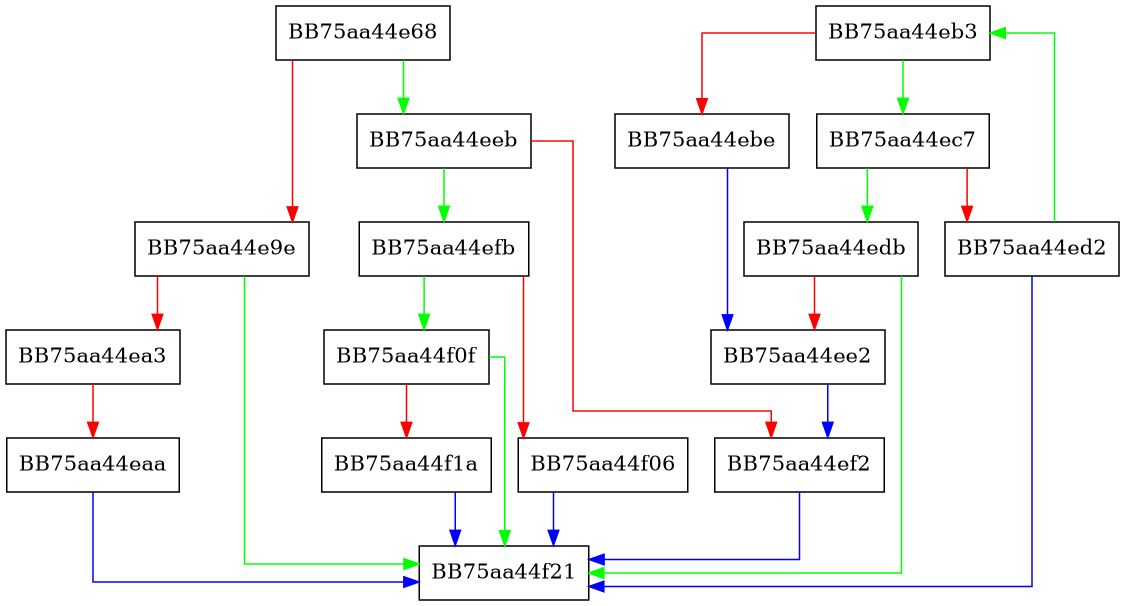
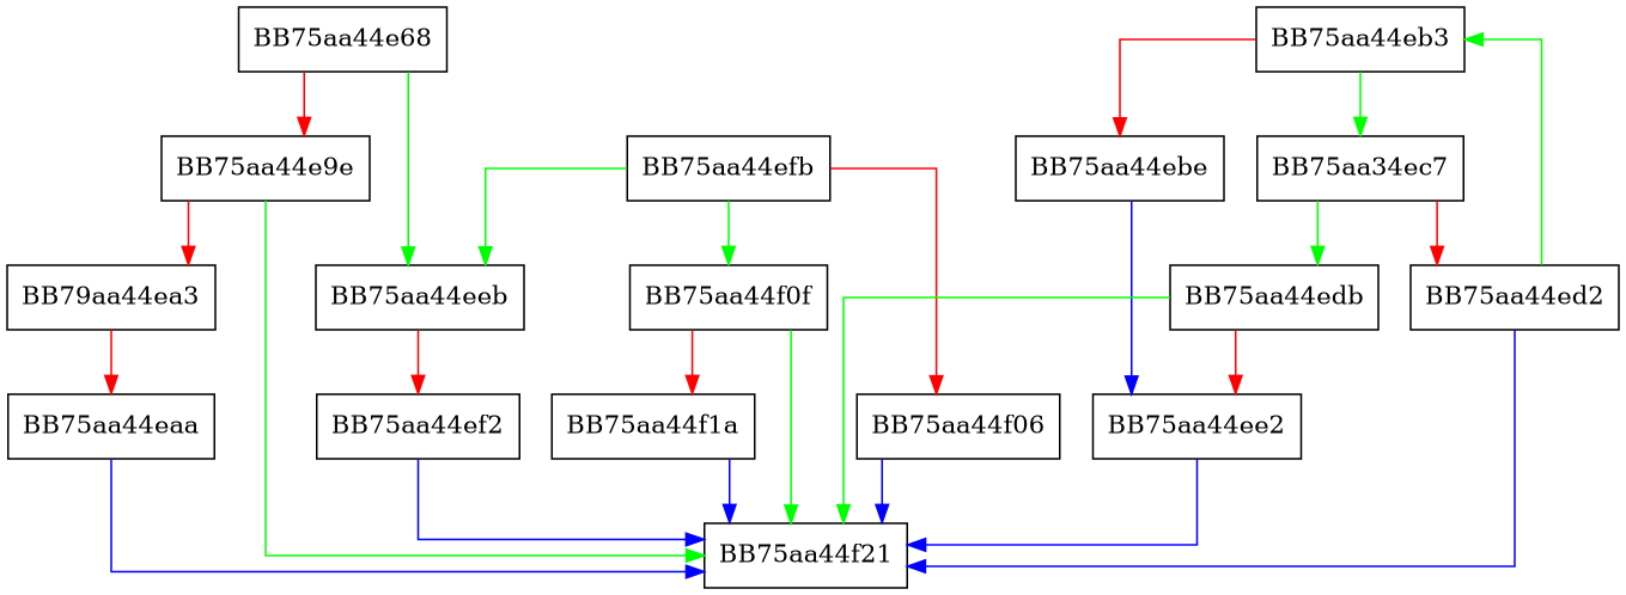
  digraph {
    splines=ortho
    node [shape=box]
    edge [color=green]
    BB75aa44e68
    BB75aa44eeb
    BB75aa44e9e
    BB75aa44efb
    BB75aa44ef2
    BB75aa44f21
-   BB75aa44ea3
+   BB75aa44ea3 [label=BB79aa44ea3]
    BB75aa44f0f
    BB75aa44f06
    BB75aa44eaa
    BB75aa44eb3
-   BB75aa44ec7
+   BB75aa44ec7 [label=BB75aa34ec7]
    BB75aa44ebe
    BB75aa44edb
    BB75aa44ed2
    BB75aa44ee2
    BB75aa44f1a
    BB75aa44e68 -> BB75aa44eeb
    BB75aa44e68 -> BB75aa44e9e [color=red]
-   BB75aa44eeb -> BB75aa44efb
+   BB75aa44efb -> BB75aa44eeb
    BB75aa44eeb -> BB75aa44ef2 [color=red]
    BB75aa44e9e -> BB75aa44f21
    BB75aa44e9e -> BB75aa44ea3 [color=red]
    BB75aa44efb -> BB75aa44f0f
    BB75aa44efb -> BB75aa44f06 [color=red]
    BB75aa44ef2 -> BB75aa44f21 [color=blue]
    BB75aa44ea3 -> BB75aa44eaa [color=red]
    BB75aa44f0f -> BB75aa44f21
    BB75aa44f0f -> BB75aa44f1a [color=red]
    BB75aa44f06 -> BB75aa44f21 [color=blue]
    BB75aa44eaa -> BB75aa44f21 [color=blue]
    BB75aa44eb3 -> BB75aa44ec7
    BB75aa44eb3 -> BB75aa44ebe [color=red]
    BB75aa44ec7 -> BB75aa44edb
    BB75aa44ec7 -> BB75aa44ed2 [color=red]
    BB75aa44ebe -> BB75aa44ee2 [color=blue]
    BB75aa44edb -> BB75aa44f21
    BB75aa44edb -> BB75aa44ee2 [color=red]
    BB75aa44ed2 -> BB75aa44f21 [color=blue]
    BB75aa44ed2 -> BB75aa44eb3
-   BB75aa44ee2 -> BB75aa44ef2 [color=blue]
+   BB75aa44ee2 -> BB75aa44f21 [color=blue]
    BB75aa44f1a -> BB75aa44f21 [color=blue]
  }
